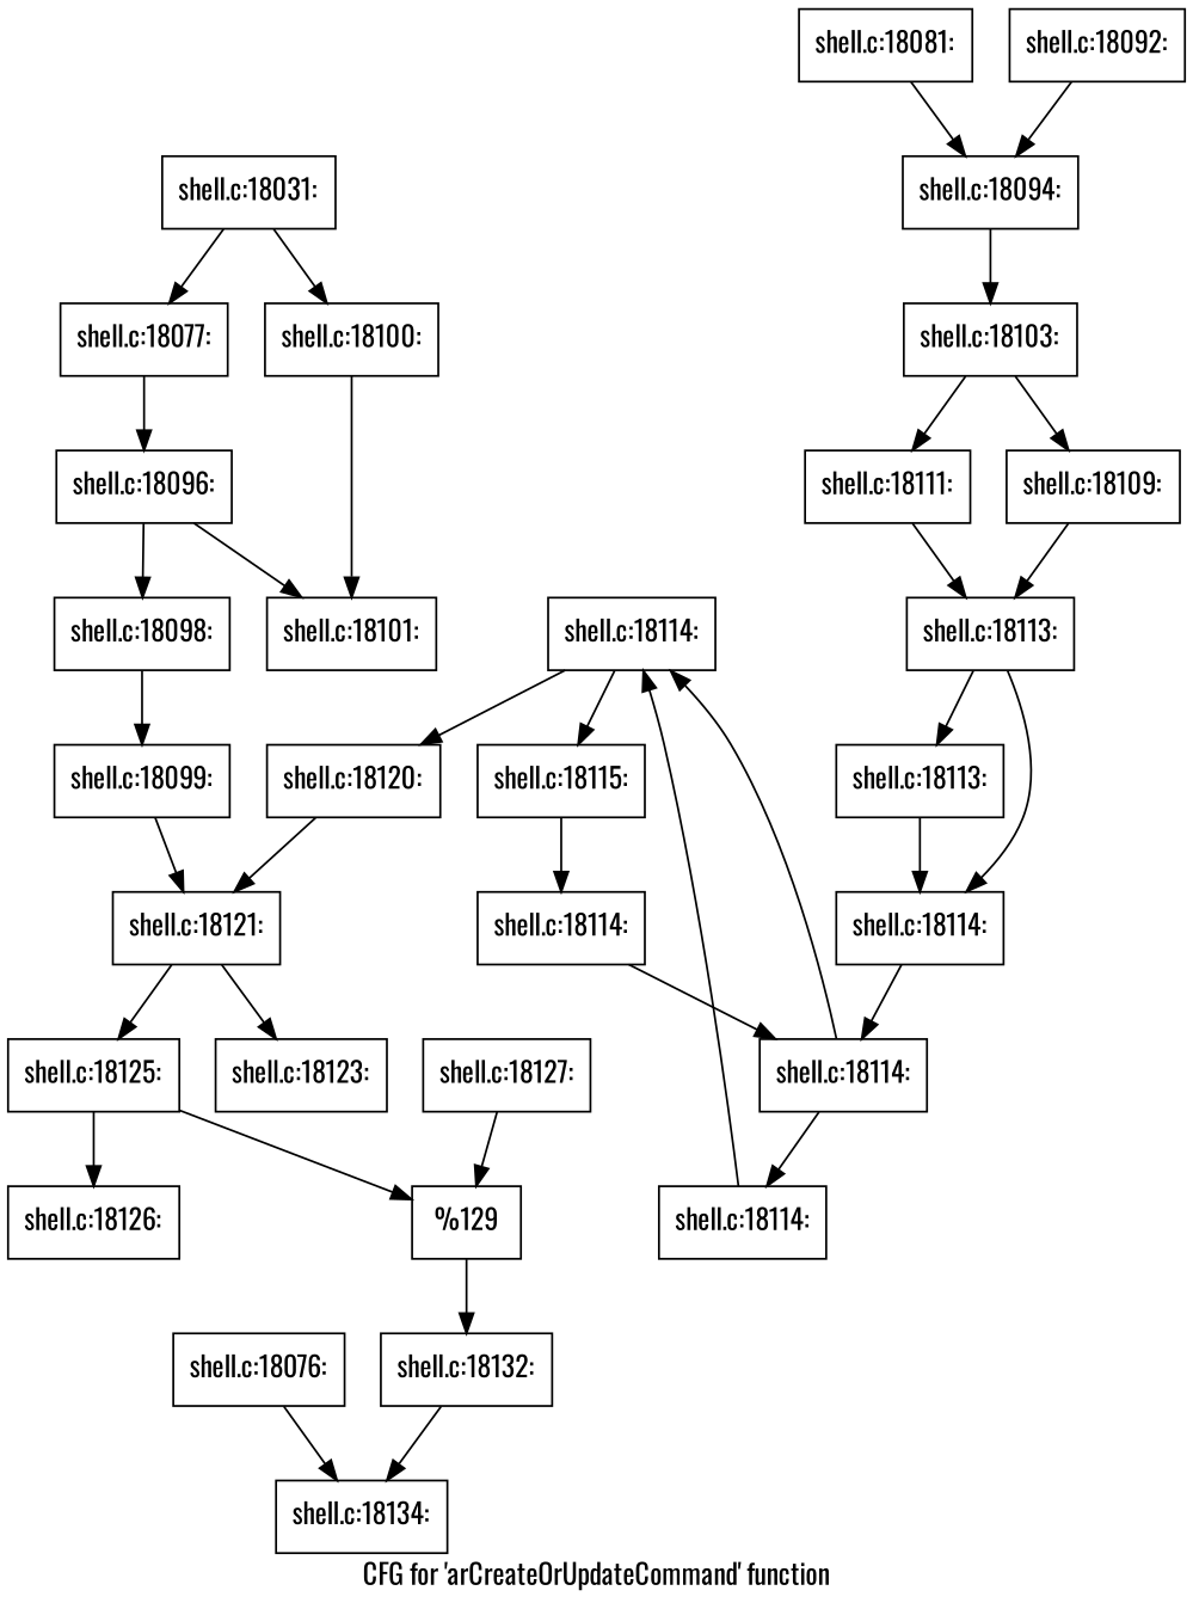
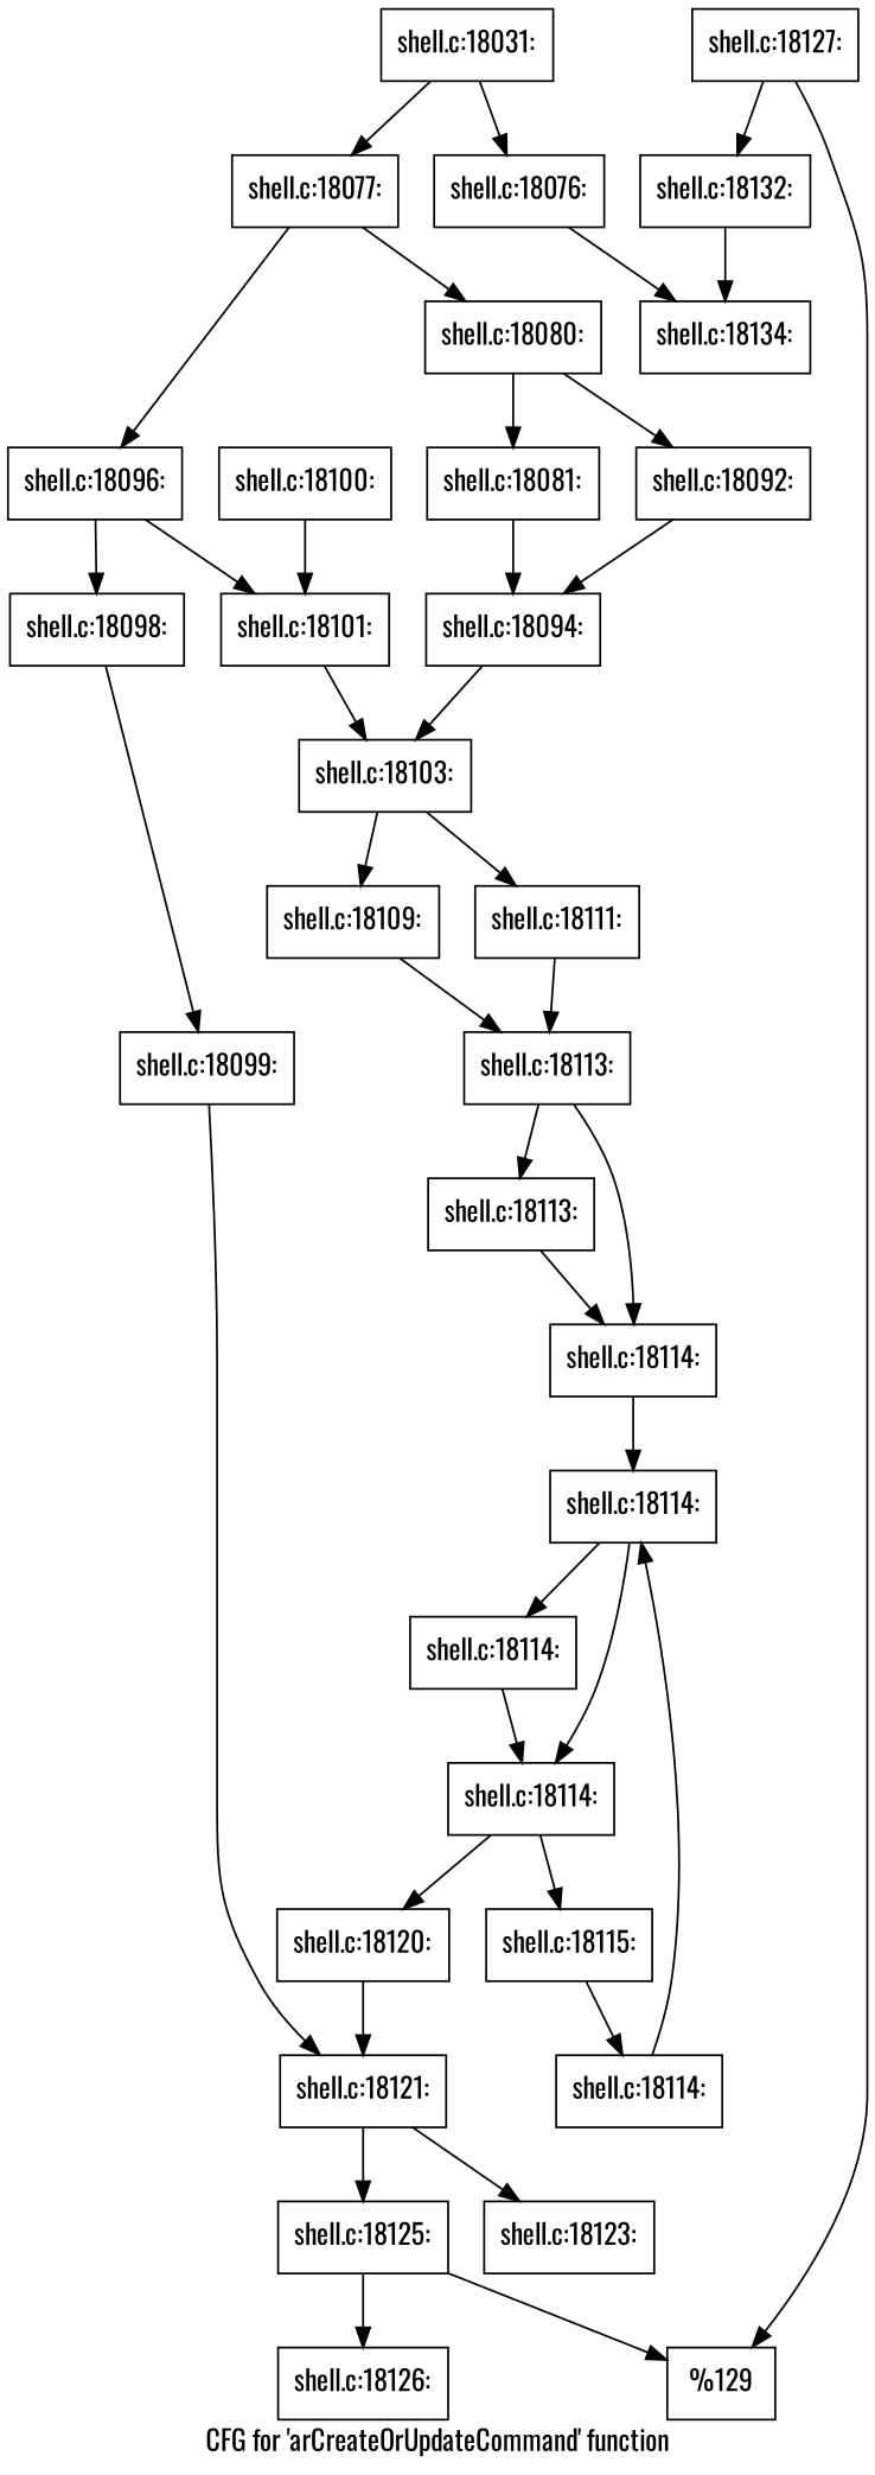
  digraph {
    fontname=Oswald
    label="CFG for 'arCreateOrUpdateCommand' function"
    node [fontname=Oswald shape=record]
    edge [fontname=Oswald]
    n1 [label="{shell.c:18031:}"]
    n2 [label="{shell.c:18076:}"]
    n3 [label="{shell.c:18077:}"]
    n4 [label="{shell.c:18134:}"]
+   n5 [label="{shell.c:18080:}"]
    n6 [label="{shell.c:18096:}"]
    n7 [label="{shell.c:18081:}"]
    n8 [label="{shell.c:18092:}"]
    n9 [label="{shell.c:18098:}"]
    n10 [label="{shell.c:18101:}"]
    n11 [label="{shell.c:18094:}"]
    n12 [label="{shell.c:18099:}"]
    n13 [label="{shell.c:18103:}"]
    n14 [label="{shell.c:18109:}"]
    n15 [label="{shell.c:18111:}"]
    n16 [label="{shell.c:18113:}"]
    n17 [label="{shell.c:18121:}"]
    n18 [label="{shell.c:18100:}"]
    n19 [label="{shell.c:18123:}"]
    n20 [label="{shell.c:18125:}"]
    n21 [label="{shell.c:18126:}"]
    n22 [label="{%129}"]
    n23 [label="{shell.c:18113:}"]
    n24 [label="{shell.c:18114:}"]
    n25 [label="{shell.c:18114:}"]
    n26 [label="{shell.c:18114:}"]
    n27 [label="{shell.c:18114:}"]
    n28 [label="{shell.c:18115:}"]
    n29 [label="{shell.c:18120:}"]
    n30 [label="{shell.c:18114:}"]
    n31 [label="{shell.c:18132:}"]
    n32 [label="{shell.c:18127:}"]
-   n1 -> n18
+   n1 -> n2
    n1 -> n3
    n2 -> n4
+   n3 -> n5
    n3 -> n6
+   n5 -> n7
+   n5 -> n8
    n6 -> n9
    n6 -> n10
    n7 -> n11
    n8 -> n11
    n9 -> n12
+   n10 -> n13
    n11 -> n13
    n12 -> n17
    n13 -> n14
    n13 -> n15
    n14 -> n16
    n15 -> n16
    n16 -> n23
    n16 -> n24
    n17 -> n19
    n17 -> n20
    n18 -> n10
    n20 -> n21
    n20 -> n22
-   n22 -> n31
+   n32 -> n31
    n23 -> n24
    n24 -> n25
    n25 -> n26
    n25 -> n27
    n26 -> n27
    n27 -> n28
    n27 -> n29
    n28 -> n30
    n29 -> n17
    n30 -> n25
    n31 -> n4
    n32 -> n22
  }
